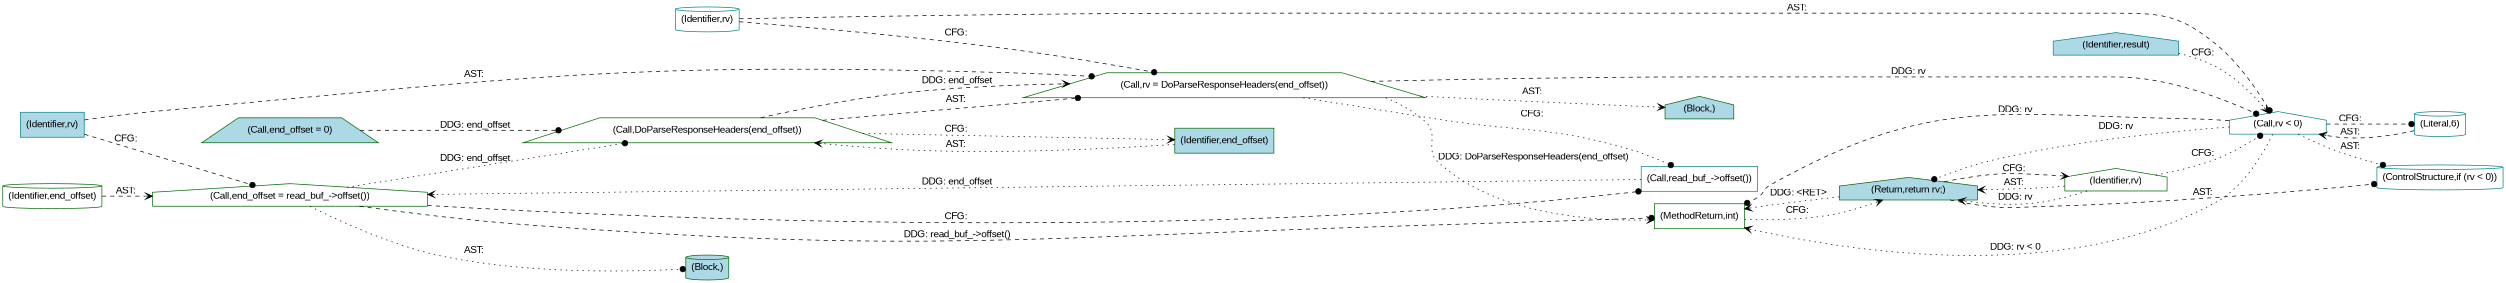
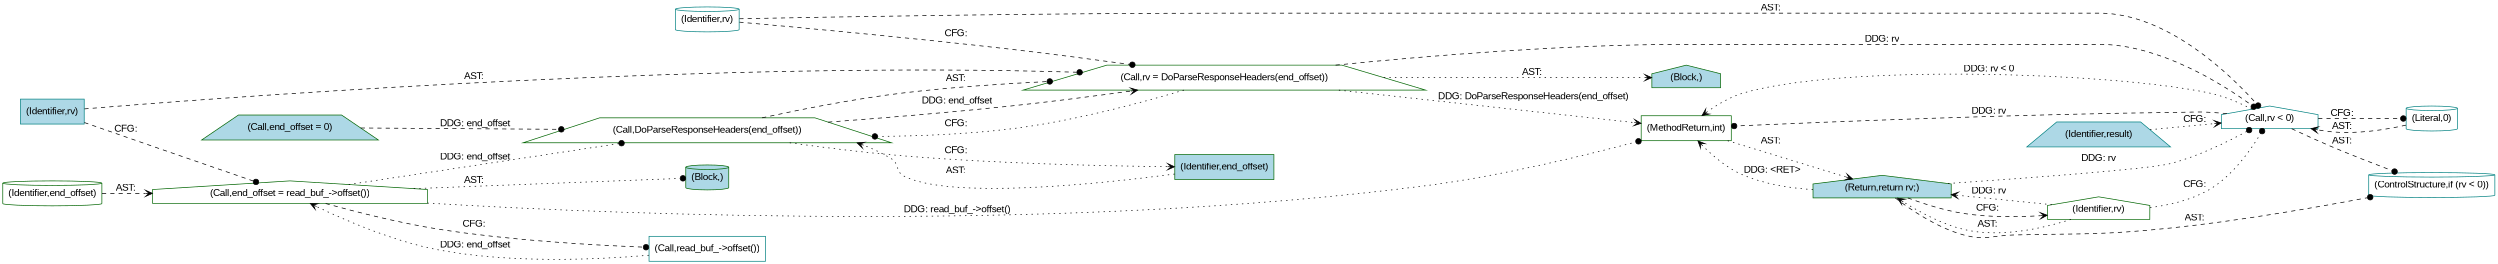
  digraph {
    fontname="Liberation Sans"
    rankdir=LR
    node [color=darkgreen fillcolor=white fontname="Liberation Sans" shape=house style=filled]
    edge [arrowhead=dot fontname="Liberation Sans" style=dotted]
    n1 [label="(Call,end_offset = read_buf_->offset())"]
    n2 [label="(Call,DoParseResponseHeaders(end_offset))" shape=trapezium]
    n3 [color=teal label="(Call,read_buf_->offset())" shape=box]
    n4 [label="(MethodReturn,int)" shape=box]
    n5 [fillcolor=lightblue label="(Block,)" shape=cylinder]
    n6 [label="(Call,rv = DoParseResponseHeaders(end_offset))" shape=trapezium]
    n7 [fillcolor=lightblue label="(Identifier,end_offset)" shape=box]
    n8 [fillcolor=lightblue label="(Return,return rv;)"]
    n9 [color=teal label="(Call,rv < 0)"]
    n10 [fillcolor=lightblue label="(Block,)"]
-   n11 [color=teal label="(Literal,6)" shape=cylinder]
+   n11 [color=teal label="(Literal,0)" shape=cylinder]
    n12 [color=teal label="(ControlStructure,if (rv < 0))" shape=cylinder]
    n13 [label="(Identifier,rv)"]
    n14 [label="(Identifier,end_offset)" shape=cylinder]
-   n15 [color=teal fillcolor=lightblue label="(Identifier,result)"]
+   n15 [color=teal fillcolor=lightblue label="(Identifier,result)" shape=trapezium]
    n16 [color=teal fillcolor=lightblue label="(Identifier,rv)" shape=box]
    n17 [color=teal label="(Identifier,rv)" shape=cylinder]
    n18 [fillcolor=lightblue label="(Call,end_offset = 0)" shape=trapezium]
    n1 -> n2 [label="DDG: end_offset"]
    n1 -> n3 [label="CFG: " style=dashed]
-   n1 -> n4 [label="DDG: read_buf_->offset()" style=dashed]
+   n1 -> n4 [label="DDG: read_buf_->offset()"]
    n1 -> n5 [label="AST: "]
    n2 -> n6 [label="AST: " style=dashed]
    n2 -> n6 [arrowhead=vee label="DDG: end_offset" style=dashed]
    n2 -> n7 [arrowhead=vee label="CFG: "]
    n3 -> n1 [arrowhead=vee label="DDG: end_offset"]
-   n4 -> n8 [arrowhead=vee label="CFG: "]
-   n6 -> n3 [label="CFG: "]
+   n4 -> n8 [arrowhead=vee label="AST: "]
+   n6 -> n2 [label="CFG: "]
    n6 -> n4 [arrowhead=vee label="DDG: DoParseResponseHeaders(end_offset)"]
    n6 -> n9 [label="DDG: rv" style=dashed]
    n6 -> n10 [arrowhead=vee label="AST: "]
    n7 -> n2 [arrowhead=vee label="AST: "]
    n8 -> n4 [arrowhead=vee label="DDG: <RET>"]
    n8 -> n12 [label="AST: " style=dashed]
    n8 -> n13 [arrowhead=vee label="CFG: " style=dashed]
    n9 -> n4 [arrowhead=vee label="DDG: rv < 0"]
    n9 -> n4 [label="DDG: rv" style=dashed]
-   n9 -> n8 [label="DDG: rv"]
+   n8 -> n9 [label="DDG: rv"]
    n9 -> n11 [label="CFG: " style=dashed]
-   n9 -> n12 [label="AST: "]
+   n9 -> n12 [label="AST: " style=dashed]
    n11 -> n9 [arrowhead=vee label="AST: " style=dashed]
    n13 -> n8 [arrowhead=vee label="AST: "]
    n13 -> n8 [arrowhead=vee label="DDG: rv"]
    n13 -> n9 [label="CFG: "]
    n14 -> n1 [arrowhead=vee label="AST: " style=dashed]
    n15 -> n9 [arrowhead=vee label="CFG: "]
    n16 -> n1 [label="CFG: " style=dashed]
    n16 -> n6 [label="AST: " style=dashed]
    n17 -> n6 [label="CFG: " style=dashed]
    n17 -> n9 [label="AST: " style=dashed]
    n18 -> n2 [label="DDG: end_offset" style=dashed]
  }
